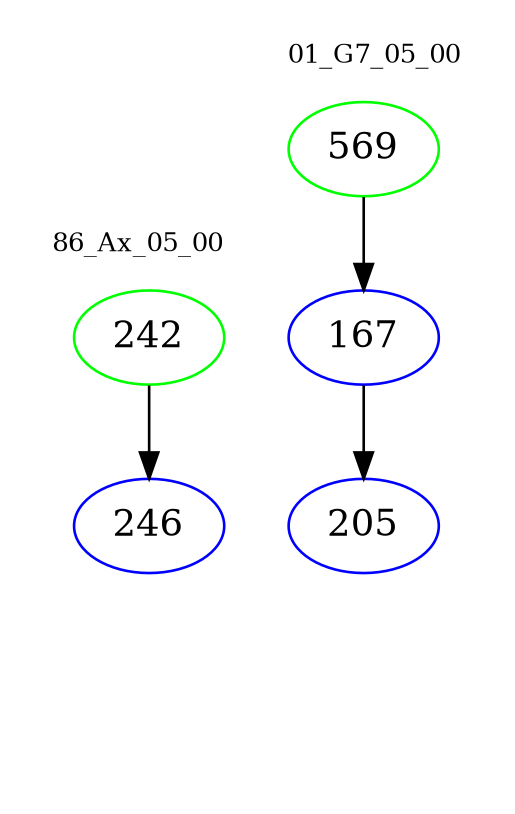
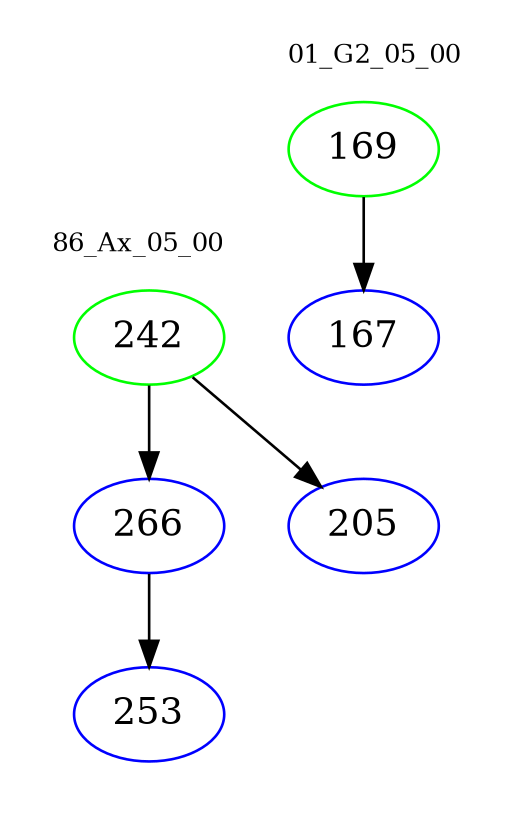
  digraph {
    node [color=blue]
    edge [color=black]
    n1 [color=green label=242]
-   n2 [label=246]
-   n4 [color=green label=569]
+   n2 [label=266]
+   n3 [label=253]
+   n4 [color=green label=169]
    n5 [label=167]
    n6 [label=205]
    subgraph cluster_1 {
      color=white
      fontsize=10
      label="86_Ax_05_00"
      n1
      n2
+     n3
    }
    subgraph cluster_2 {
      color=white
      fontsize=10
-     label="01_G7_05_00"
+     label="01_G2_05_00"
      n4
      n5
      n6
    }
    n1 -> n2
+   n2 -> n3
    n4 -> n5
-   n5 -> n6
+   n1 -> n6
  }
